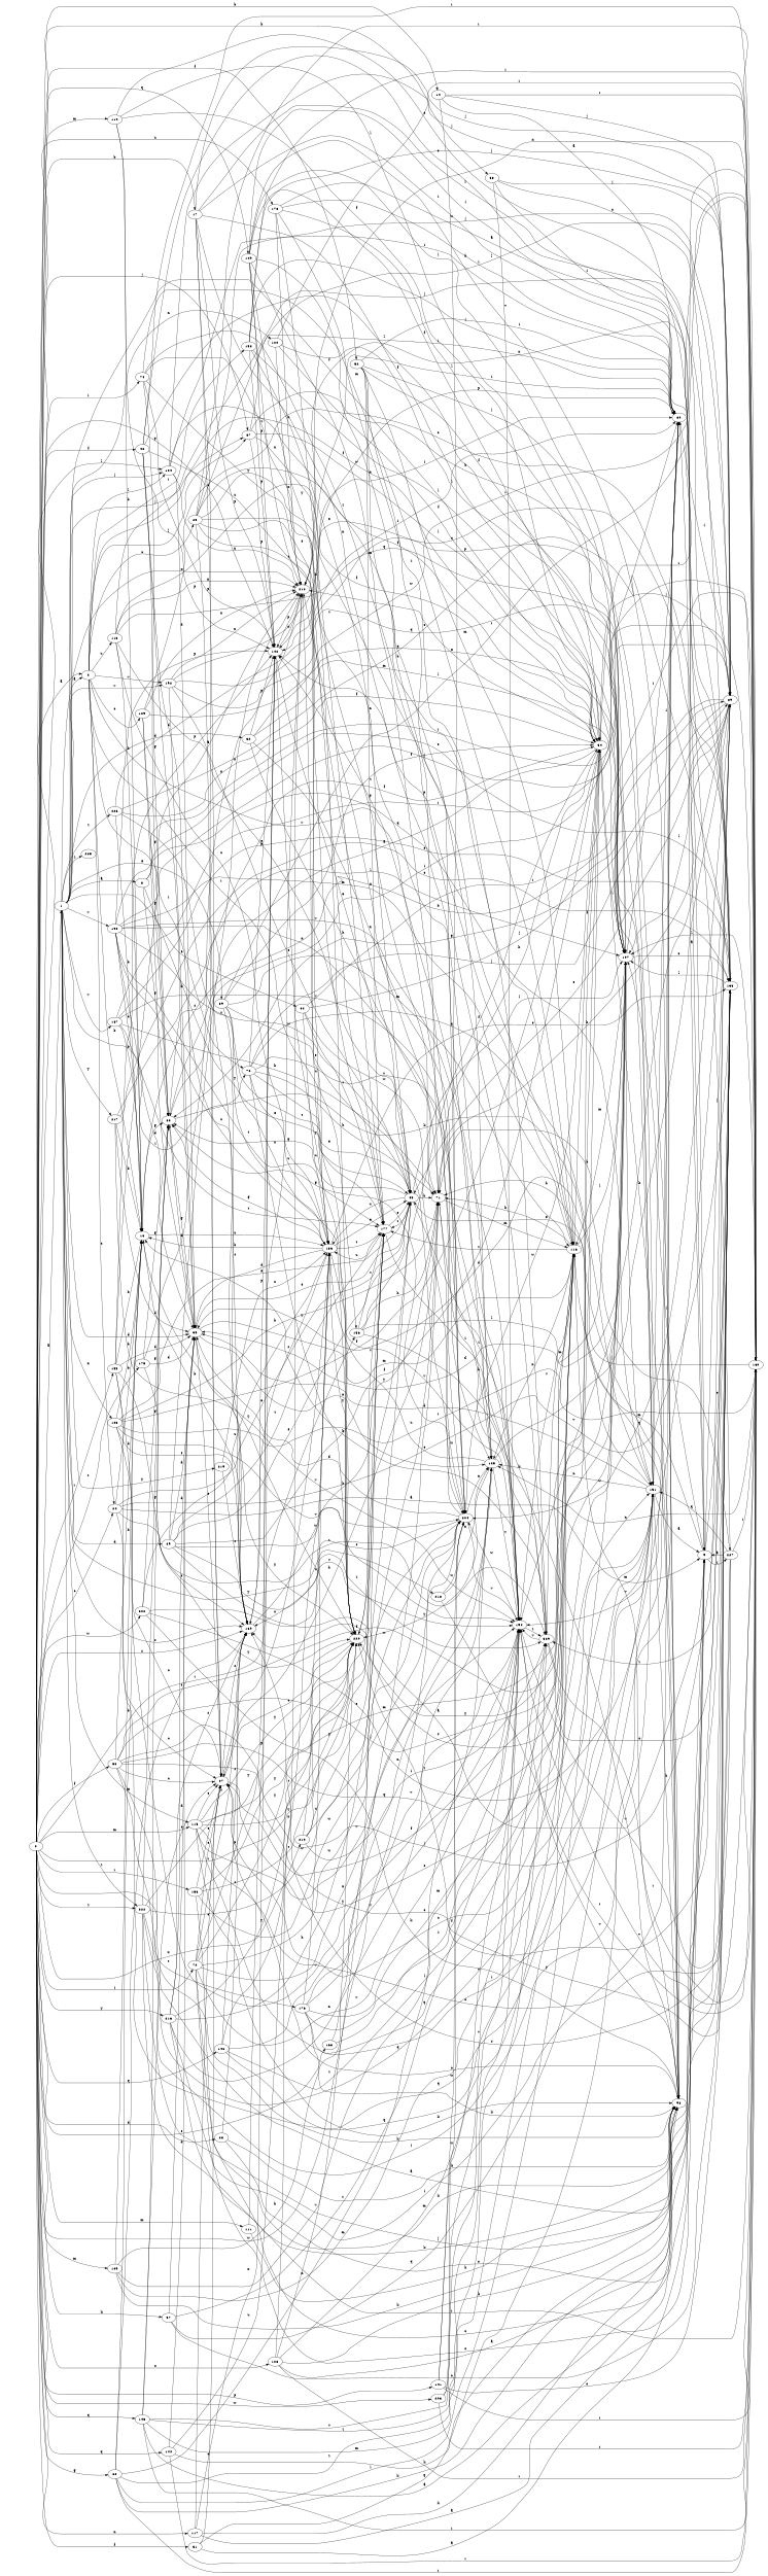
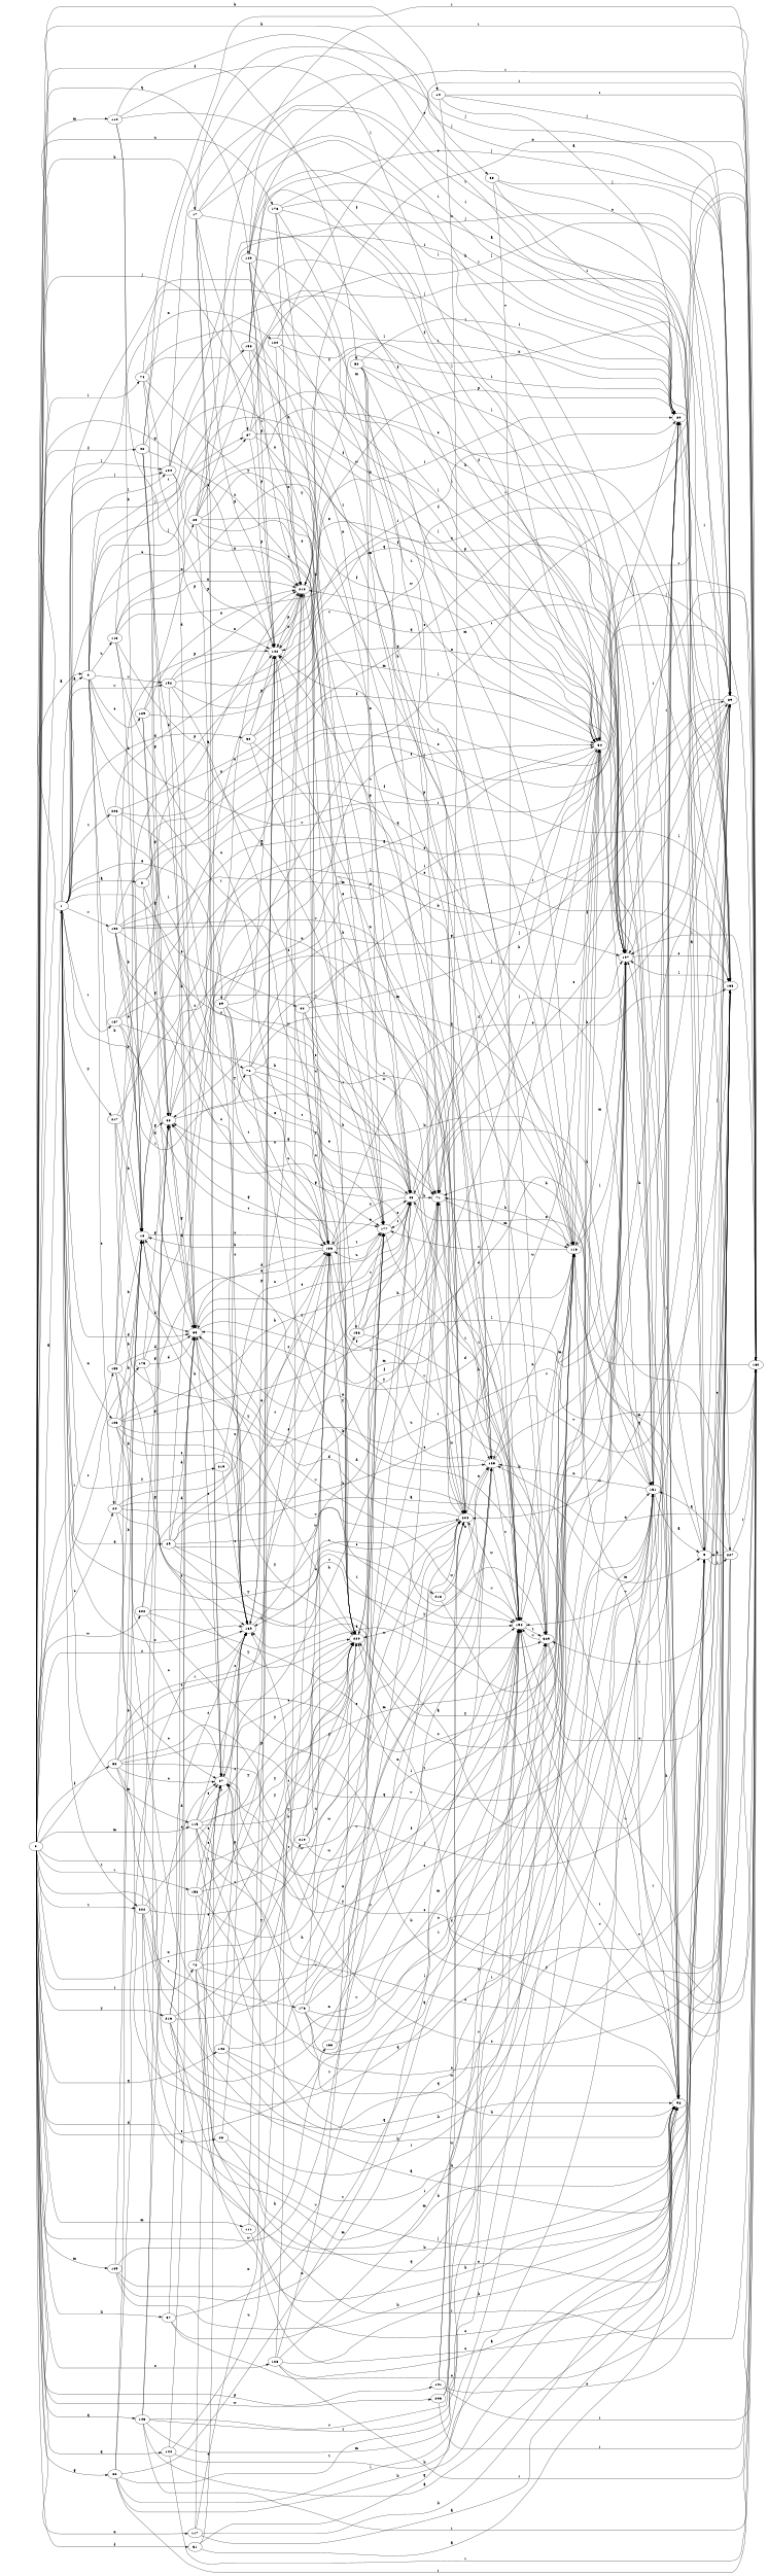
  strict digraph {
    rankdir=LR
    0
    1
    2
    14
    17
    24
    28
    46
    51
    52
    53
    62
    68
    72
    74
    87
    97
    104
    109
    111
    114
    115
    117
    128
    141
    142
    143
    144
    146
    149
    153
    155
    156
    168
    169
    175
    176
    177
    178
    202
    203
    204
    210
    216
    222
    8
    29
    32
    35
    39
    44
    54
    76
    120
    123
    187
    190
    192
    212
    217
    218
    219
-   225
    226
    18
    25
    129
    158
    n69 [label=113]
    194
    9
    89
    160
    227
    27
    80
    125
    45
    133
    n80 [label=529]
    98
    63
    107
    186
    151
    116
    71
    220
    0 -> 1 [label=a]
    0 -> 2 [label=a]
    0 -> 14 [label=b]
    0 -> 17 [label=b]
    0 -> 24 [label=c]
    0 -> 28 [label=d]
    0 -> 46 [label=f]
    0 -> 51 [label=f]
    0 -> 52 [label=f]
    0 -> 53 [label=f]
    0 -> 62 [label=g]
    0 -> 68 [label=h]
    0 -> 72 [label=i]
    0 -> 74 [label=i]
    0 -> 87 [label=j]
    0 -> 97 [label=k]
    0 -> 104 [label=l]
    0 -> 109 [label=m]
    0 -> 111 [label=m]
    0 -> 114 [label=m]
    0 -> 115 [label=m]
    0 -> 117 [label=n]
    0 -> 128 [label=o]
    0 -> 141 [label=p]
    0 -> 142 [label=p]
    0 -> 143 [label=q]
    0 -> 144 [label=q]
    0 -> 146 [label=q]
    0 -> 149 [label=q]
    0 -> 153 [label=r]
    0 -> 155 [label=r]
    0 -> 156 [label=r]
    0 -> 168 [label=s]
    0 -> 169 [label=s]
    0 -> 175 [label=t]
    0 -> 176 [label=t]
    0 -> 177 [label=t]
    0 -> 178 [label=u]
    0 -> 202 [label=w]
    0 -> 203 [label=w]
    0 -> 204 [label=w]
    0 -> 210 [label=x]
    0 -> 216 [label=y]
    0 -> 222 [label=z]
    1 -> 2 [label=a]
    1 -> 87 [label=j]
    1 -> 104 [label=l]
    1 -> 115 [label=m]
    1 -> 169 [label=s]
    1 -> 222 [label=z]
    1 -> 8 [label=a]
    1 -> 29 [label=d]
    1 -> 32 [label=d]
    1 -> 35 [label=d]
    1 -> 39 [label=e]
    1 -> 44 [label=e]
    1 -> 54 [label=f]
    1 -> 76 [label=i]
    1 -> 120 [label=n]
    1 -> 123 [label=n]
-   1 -> 187 [label=v]
+   1 -> 187 [label=r]
    1 -> 190 [label=v]
    1 -> 192 [label=v]
    1 -> 212 [label=x]
    1 -> 217 [label=y]
    1 -> 218 [label=y]
    1 -> 219 [label=y]
-   1 -> 225 [label=z]
    1 -> 226 [label=z]
    2 -> 24 [label=c]
    2 -> 87 [label=j]
    2 -> 104 [label=l]
    2 -> 156 [label=r]
    2 -> 54 [label=f]
    2 -> 76 [label=i]
    2 -> 192 [label=v]
    2 -> 18 [label=b]
    2 -> 25 [label=c]
    2 -> 129 [label=o]
    2 -> 158 [label=r]
    2 -> n69 [label=u]
    2 -> 194 [label=v]
    14 -> 204 [label=w]
    14 -> 9 [label=a]
    14 -> 89 [label=j]
    14 -> 160 [label=r]
    17 -> 142 [label=p]
    17 -> 169 [label=s]
    17 -> 54 [label=f]
    17 -> 89 [label=j]
    17 -> 227 [label=z]
    17 -> 27 [label=c]
    17 -> 80 [label=i]
    17 -> 125 [label=n]
    24 -> 18 [label=b]
    24 -> 9 [label=a]
    24 -> 27 [label=c]
    24 -> 45 [label=e]
    24 -> 133 [label=o]
    24 -> n80 [label=z]
    28 -> 169 [label=s]
    28 -> 133 [label=o]
    28 -> 98 [label=k]
    46 -> 169 [label=s]
    46 -> 35 [label=d]
    46 -> 160 [label=r]
    46 -> 133 [label=o]
    46 -> 63 [label=g]
    46 -> 107 [label=l]
    46 -> 186 [label=u]
    51 -> 9 [label=a]
    51 -> 27 [label=c]
    51 -> 151 [label=q]
    52 -> 177 [label=t]
    52 -> 204 [label=w]
    52 -> 54 [label=f]
    52 -> 80 [label=i]
    52 -> 107 [label=l]
    52 -> 116 [label=m]
    52 -> 71 [label=h]
    53 -> 54 [label=f]
    53 -> 18 [label=b]
    53 -> 9 [label=a]
    53 -> 89 [label=j]
    53 -> 27 [label=c]
    53 -> 133 [label=o]
    53 -> 98 [label=k]
    53 -> 107 [label=l]
    53 -> 151 [label=q]
    62 -> 169 [label=s]
    62 -> 18 [label=b]
    62 -> 160 [label=r]
    62 -> 125 [label=n]
    62 -> n80 [label=z]
    62 -> 98 [label=k]
    62 -> 107 [label=l]
    68 -> 194 [label=v]
    68 -> 89 [label=j]
    68 -> 80 [label=i]
    68 -> 133 [label=o]
    72 -> 142 [label=p]
    72 -> 169 [label=s]
    72 -> 204 [label=w]
    72 -> 194 [label=v]
    72 -> 27 [label=c]
    72 -> 125 [label=n]
    72 -> 133 [label=o]
    72 -> 98 [label=k]
    72 -> 220 [label=y]
    74 -> 142 [label=p]
    74 -> 177 [label=t]
    74 -> n80 [label=z]
    74 -> 63 [label=g]
    74 -> 116 [label=m]
    74 -> 220 [label=y]
    87 -> 142 [label=p]
    87 -> 89 [label=j]
    87 -> 125 [label=n]
    87 -> 98 [label=k]
    87 -> 107 [label=l]
    97 -> 35 [label=d]
    97 -> 194 [label=v]
    97 -> 133 [label=o]
    97 -> 151 [label=q]
    104 -> 35 [label=d]
    104 -> 212 [label=x]
    104 -> 89 [label=j]
    104 -> 80 [label=i]
    104 -> 116 [label=m]
    109 -> 18 [label=b]
    109 -> 194 [label=v]
    109 -> 98 [label=k]
    109 -> 116 [label=m]
    109 -> 71 [label=h]
    111 -> 142 [label=p]
    111 -> 98 [label=k]
    114 -> 142 [label=p]
    114 -> 54 [label=f]
    114 -> 18 [label=b]
    114 -> 133 [label=o]
    114 -> 107 [label=l]
    115 -> 177 [label=t]
    115 -> 194 [label=v]
    115 -> 27 [label=c]
    115 -> 133 [label=o]
    115 -> 98 [label=k]
-   27 -> 186 [label=u]
+   115 -> 186 [label=u]
    115 -> 151 [label=q]
    115 -> 116 [label=m]
    115 -> 220 [label=y]
    117 -> 212 [label=x]
    117 -> 9 [label=a]
    117 -> 27 [label=c]
    117 -> 98 [label=k]
    128 -> 177 [label=t]
    128 -> 212 [label=x]
    128 -> 9 [label=a]
    128 -> 160 [label=r]
    128 -> 98 [label=k]
    128 -> 116 [label=m]
    141 -> 204 [label=w]
    141 -> 194 [label=v]
    141 -> 160 [label=r]
    141 -> 133 [label=o]
    142 -> 212 [label=x]
    142 -> 45 [label=e]
    142 -> 220 [label=y]
    143 -> 194 [label=v]
    143 -> 9 [label=a]
    143 -> 160 [label=r]
    143 -> 27 [label=c]
    143 -> n80 [label=z]
    143 -> 63 [label=g]
    143 -> 116 [label=m]
    144 -> 35 [label=d]
    144 -> 160 [label=r]
    144 -> 98 [label=k]
    144 -> 186 [label=u]
    146 -> 169 [label=s]
    146 -> 194 [label=v]
    146 -> 107 [label=l]
    146 -> 151 [label=q]
    146 -> 220 [label=y]
    149 -> 142 [label=p]
    149 -> 204 [label=w]
    149 -> 54 [label=f]
    149 -> 212 [label=x]
    149 -> 80 [label=i]
    149 -> 125 [label=n]
    149 -> 98 [label=k]
    149 -> 107 [label=l]
    149 -> 220 [label=y]
    153 -> 177 [label=t]
    153 -> 204 [label=w]
    153 -> 27 [label=c]
    153 -> 133 [label=o]
    153 -> 220 [label=y]
    155 -> 142 [label=p]
    155 -> 169 [label=s]
    155 -> 35 [label=d]
    155 -> 212 [label=x]
    155 -> 18 [label=b]
    155 -> 194 [label=v]
    155 -> 151 [label=q]
    156 -> 177 [label=t]
    156 -> 54 [label=f]
    156 -> 98 [label=k]
    156 -> 107 [label=l]
    156 -> 71 [label=h]
    168 -> n80 [label=z]
    168 -> 220 [label=y]
    169 -> 142 [label=p]
    169 -> 18 [label=b]
    169 -> 71 [label=h]
    175 -> 35 [label=d]
    175 -> 212 [label=x]
    175 -> 63 [label=g]
    175 -> 220 [label=y]
    176 -> 54 [label=f]
    176 -> 194 [label=v]
    176 -> 80 [label=i]
    176 -> 125 [label=n]
    176 -> 98 [label=k]
    176 -> 186 [label=u]
    176 -> 116 [label=m]
    177 -> 45 [label=e]
    177 -> n80 [label=z]
    177 -> 186 [label=u]
    178 -> 177 [label=t]
    178 -> 212 [label=x]
    178 -> 9 [label=a]
    178 -> 80 [label=i]
    178 -> n80 [label=z]
    178 -> 107 [label=l]
    202 -> 194 [label=v]
    202 -> 80 [label=i]
    202 -> 98 [label=k]
    202 -> 63 [label=g]
    202 -> 186 [label=u]
    203 -> 204 [label=w]
    203 -> 194 [label=v]
    203 -> 160 [label=r]
    204 -> 142 [label=p]
    204 -> 169 [label=s]
    204 -> 35 [label=d]
    204 -> 194 [label=v]
    204 -> 125 [label=n]
    204 -> 63 [label=g]
    210 -> 204 [label=w]
    210 -> 45 [label=e]
    210 -> n80 [label=z]
    210 -> 186 [label=u]
    210 -> 220 [label=y]
    216 -> 169 [label=s]
    216 -> 35 [label=d]
    216 -> 80 [label=i]
    216 -> 125 [label=n]
    216 -> 98 [label=k]
    216 -> 71 [label=h]
    216 -> 220 [label=y]
    222 -> 204 [label=w]
    222 -> 89 [label=j]
    222 -> 160 [label=r]
    222 -> 80 [label=i]
    222 -> 63 [label=g]
    222 -> 151 [label=q]
    222 -> 220 [label=y]
    8 -> 45 [label=e]
    8 -> 133 [label=o]
    8 -> 63 [label=g]
    8 -> 151 [label=q]
    29 -> 177 [label=t]
    29 -> 204 [label=w]
    29 -> 35 [label=d]
    29 -> 54 [label=f]
    29 -> 212 [label=x]
    29 -> 9 [label=a]
    29 -> 45 [label=e]
    29 -> n80 [label=z]
    32 -> 142 [label=p]
    32 -> 160 [label=r]
    32 -> 125 [label=n]
    32 -> 107 [label=l]
    32 -> 71 [label=h]
    35 -> 27 [label=c]
    35 -> 125 [label=n]
    35 -> 45 [label=e]
    35 -> 63 [label=g]
    35 -> 116 [label=m]
    35 -> 220 [label=y]
    39 -> 169 [label=s]
    39 -> 177 [label=t]
    39 -> 54 [label=f]
    39 -> 160 [label=r]
    39 -> 45 [label=e]
    39 -> 186 [label=u]
    39 -> 116 [label=m]
    44 -> 177 [label=t]
    44 -> 204 [label=w]
    44 -> 89 [label=j]
    44 -> 160 [label=r]
    44 -> 186 [label=u]
    54 -> 204 [label=w]
    54 -> 212 [label=x]
    54 -> 89 [label=j]
    54 -> 160 [label=r]
    54 -> 98 [label=k]
    54 -> 63 [label=g]
    54 -> 107 [label=l]
    54 -> 71 [label=h]
    76 -> 142 [label=p]
    76 -> 194 [label=v]
    76 -> 89 [label=j]
    76 -> 45 [label=e]
    76 -> 186 [label=u]
    76 -> 151 [label=q]
    76 -> 71 [label=h]
    76 -> 220 [label=y]
    120 -> 54 [label=f]
    120 -> 212 [label=x]
    120 -> 160 [label=r]
    120 -> 107 [label=l]
    123 -> 169 [label=s]
    123 -> 54 [label=f]
    123 -> 18 [label=b]
    123 -> 194 [label=v]
    123 -> 160 [label=r]
    123 -> 27 [label=c]
    123 -> 45 [label=e]
    123 -> 71 [label=h]
    187 -> 177 [label=t]
    187 -> 18 [label=b]
    187 -> 194 [label=v]
    187 -> 160 [label=r]
    187 -> 133 [label=o]
    187 -> 71 [label=h]
    190 -> 142 [label=p]
    190 -> 177 [label=t]
    190 -> 204 [label=w]
    190 -> 35 [label=d]
    190 -> 18 [label=b]
    190 -> 194 [label=v]
    190 -> 89 [label=j]
    190 -> 160 [label=r]
    190 -> 125 [label=n]
    190 -> 186 [label=u]
    190 -> 116 [label=m]
    192 -> 35 [label=d]
    192 -> 212 [label=x]
    192 -> 80 [label=i]
    192 -> 45 [label=e]
    192 -> 133 [label=o]
    192 -> 151 [label=q]
    212 -> 142 [label=p]
    212 -> 80 [label=i]
    212 -> 186 [label=u]
    217 -> 35 [label=d]
    217 -> 18 [label=b]
    217 -> 194 [label=v]
    217 -> 133 [label=o]
    217 -> 107 [label=l]
    218 -> 204 [label=w]
    218 -> 160 [label=r]
    218 -> 125 [label=n]
    219 -> 169 [label=s]
    219 -> 186 [label=u]
    226 -> 54 [label=f]
    226 -> 18 [label=b]
    226 -> 80 [label=i]
    226 -> 133 [label=o]
    226 -> 220 [label=y]
    18 -> 63 [label=g]
    18 -> 186 [label=u]
    18 -> 220 [label=y]
    25 -> 177 [label=t]
    25 -> 54 [label=f]
    25 -> 89 [label=j]
    25 -> 160 [label=r]
    25 -> 27 [label=c]
    25 -> 80 [label=i]
    25 -> 45 [label=e]
    25 -> 116 [label=m]
    25 -> 71 [label=h]
    129 -> 35 [label=d]
    129 -> 212 [label=x]
    129 -> 133 [label=o]
    129 -> 63 [label=g]
    129 -> 151 [label=q]
    158 -> 142 [label=p]
    158 -> 89 [label=j]
    158 -> 160 [label=r]
    158 -> 80 [label=i]
    158 -> 45 [label=e]
    158 -> 107 [label=l]
    n69 -> 54 [label=f]
    n69 -> 212 [label=x]
    n69 -> 18 [label=b]
    n69 -> 89 [label=j]
    n69 -> 45 [label=e]
    n69 -> 186 [label=u]
    n69 -> 151 [label=q]
    194 -> 204 [label=w]
    194 -> n80 [label=z]
    194 -> 71 [label=h]
    9 -> 89 [label=j]
    9 -> 227 [label=z]
    9 -> 133 [label=o]
    9 -> 107 [label=l]
    9 -> 116 [label=m]
    89 -> 204 [label=w]
    89 -> 35 [label=d]
    89 -> 18 [label=b]
    89 -> 194 [label=v]
    89 -> 80 [label=i]
    89 -> 45 [label=e]
    89 -> 63 [label=g]
    89 -> 107 [label=l]
    89 -> 71 [label=h]
    160 -> 35 [label=d]
    160 -> 212 [label=x]
    160 -> 194 [label=v]
    160 -> 125 [label=n]
    160 -> 107 [label=l]
    227 -> 169 [label=s]
    227 -> 194 [label=v]
    227 -> 9 [label=a]
    227 -> 160 [label=r]
    227 -> 151 [label=q]
    227 -> 71 [label=h]
    227 -> 220 [label=y]
    27 -> 169 [label=s]
    27 -> 54 [label=f]
    27 -> 71 [label=h]
    80 -> 142 [label=p]
    80 -> 9 [label=a]
    125 -> 194 [label=v]
    125 -> 89 [label=j]
    125 -> 186 [label=u]
    125 -> 220 [label=y]
    45 -> 177 [label=t]
    45 -> n80 [label=z]
    45 -> 63 [label=g]
    45 -> 107 [label=l]
    45 -> 186 [label=u]
    45 -> 71 [label=h]
    45 -> 220 [label=y]
    133 -> 212 [label=x]
    133 -> n80 [label=z]
    133 -> 107 [label=l]
    n80 -> 18 [label=b]
    n80 -> 194 [label=v]
    n80 -> 160 [label=r]
    n80 -> 133 [label=o]
    n80 -> 116 [label=m]
    98 -> 194 [label=v]
    98 -> 27 [label=c]
    98 -> 45 [label=e]
    98 -> 116 [label=m]
    63 -> 35 [label=d]
    63 -> 54 [label=f]
    63 -> 80 [label=i]
    63 -> 98 [label=k]
    107 -> 169 [label=s]
    107 -> 194 [label=v]
    107 -> 27 [label=c]
    107 -> 80 [label=i]
    107 -> 133 [label=o]
    107 -> 151 [label=q]
    107 -> 116 [label=m]
    186 -> 169 [label=s]
    186 -> 177 [label=t]
    186 -> 35 [label=d]
    186 -> 18 [label=b]
    186 -> 194 [label=v]
    186 -> 45 [label=e]
    186 -> 133 [label=o]
    186 -> 63 [label=g]
    186 -> 220 [label=y]
    151 -> 142 [label=p]
-   151 -> 35 [label=d]
+   194 -> 35 [label=d]
    151 -> 9 [label=a]
    151 -> 27 [label=c]
    151 -> 80 [label=i]
    151 -> 125 [label=n]
    151 -> 98 [label=k]
    151 -> 71 [label=h]
    116 -> 142 [label=p]
    116 -> 177 [label=t]
    116 -> 54 [label=f]
    116 -> 194 [label=v]
    116 -> 125 [label=n]
    116 -> 107 [label=l]
    116 -> 71 [label=h]
    116 -> 220 [label=y]
    71 -> 204 [label=w]
    71 -> 212 [label=x]
    71 -> 116 [label=m]
    220 -> 177 [label=t]
    220 -> 27 [label=c]
  }
